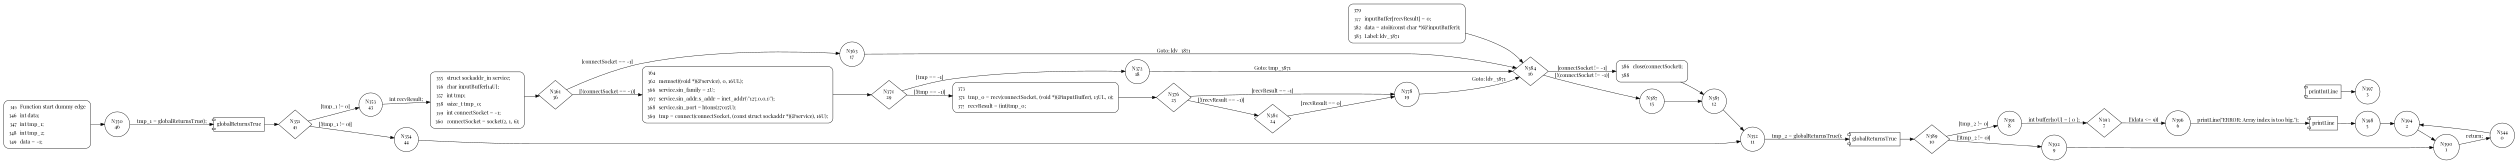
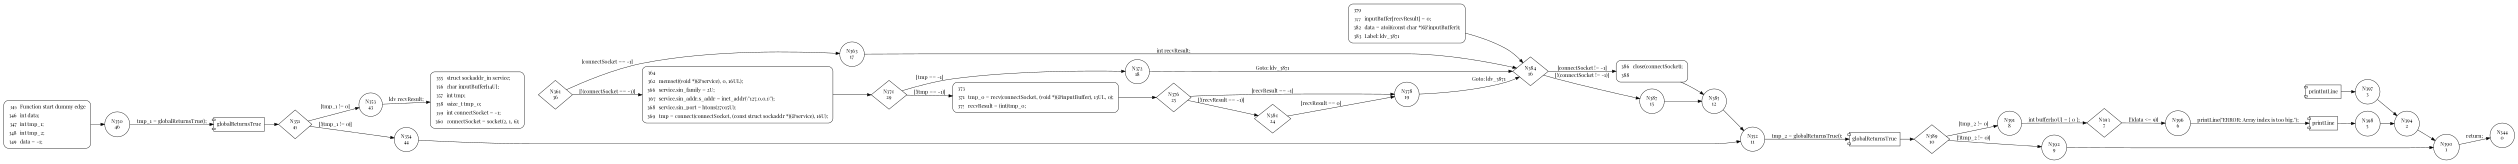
  digraph {
    fontname="Playfair Display"
    rankdir=LR
    node [fontname="Playfair Display" shape=circle]
    edge [fontname="Playfair Display"]
    n1 [label="N350\n46"]
    n2 [label=globalReturnsTrue shape=component]
    n3 [label="N351\n45" shape=diamond]
    n4 [label="N353\n43"]
    n5 [label="N354\n44"]
    n6 [fillcolor=white label=<<table border="0" cellborder="0" cellpadding="3" bgcolor="white"><tr><td align="right">355</td><td align="left">struct sockaddr_in service;</td></tr><tr><td align="right">356</td><td align="left">char inputBuffer[14U];</td></tr><tr><td align="right">357</td><td align="left">int tmp;</td></tr><tr><td align="right">358</td><td align="left">ssize_t tmp_0;</td></tr><tr><td align="right">359</td><td align="left">int connectSocket = -1;</td></tr><tr><td align="right">360</td><td align="left">connectSocket = socket(2, 1, 6);</td></tr></table>> penwidth=1 shape=Mrecord style="filled,bold"]
    n7 [label="N352\n11"]
    n8 [label="N361\n36" shape=diamond]
    n9 [label=globalReturnsTrue shape=component]
    n10 [label="N389\n10" shape=diamond]
    n11 [label="N391\n8"]
    n12 [label="N392\n9"]
    n13 [label="N393\n7" shape=diamond]
    n14 [label="N390\n1"]
    n15 [label="N396\n6"]
    n16 [label="N344\n0"]
    n17 [label=printLine shape=component]
    n18 [label=printIntLine shape=component]
    n19 [label="N397\n3"]
    n20 [label="N398\n5"]
    n21 [label="N394\n2"]
    n22 [label="N363\n17"]
    n23 [fillcolor=white label=<<table border="0" cellborder="0" cellpadding="3" bgcolor="white"><tr><td align="right">364</td><td align="left"></td></tr><tr><td align="right">362</td><td align="left">memset((void *)(&amp;service), 0, 16UL);</td></tr><tr><td align="right">366</td><td align="left">service.sin_family = 2U;</td></tr><tr><td align="right">367</td><td align="left">service.sin_addr.s_addr = inet_addr(\&quot;127.0.0.1\&quot;);</td></tr><tr><td align="right">368</td><td align="left">service.sin_port = htons(27015U);</td></tr><tr><td align="right">369</td><td align="left">tmp = connect(connectSocket, (const struct sockaddr *)(&amp;service), 16U);</td></tr></table>> penwidth=1 shape=Mrecord style="filled,bold"]
    n24 [label="N384\n16" shape=diamond]
    n25 [label="N370\n29" shape=diamond]
    n26 [fillcolor=white label=<<table border="0" cellborder="0" cellpadding="3" bgcolor="white"><tr><td align="right">386</td><td align="left">close(connectSocket);</td></tr><tr><td align="right">388</td><td align="left"></td></tr></table>> penwidth=1 shape=Mrecord style="filled,bold"]
    n27 [label="N387\n15"]
    n28 [label="N372\n18"]
    n29 [fillcolor=white label=<<table border="0" cellborder="0" cellpadding="3" bgcolor="white"><tr><td align="right">373</td><td align="left"></td></tr><tr><td align="right">371</td><td align="left">tmp_0 = recv(connectSocket, (void *)(&amp;inputBuffer), 13UL, 0);</td></tr><tr><td align="right">375</td><td align="left">recvResult = (int)tmp_0;</td></tr></table>> penwidth=1 shape=Mrecord style="filled,bold"]
    n30 [label="N376\n25" shape=diamond]
    n31 [label="N378\n19"]
    n32 [label="N380\n24" shape=diamond]
    n33 [fillcolor=white label=<<table border="0" cellborder="0" cellpadding="3" bgcolor="white"><tr><td align="right">379</td><td align="left"></td></tr><tr><td align="right">377</td><td align="left">inputBuffer[recvResult] = 0;</td></tr><tr><td align="right">382</td><td align="left">data = atoi((const char *)(&amp;inputBuffer));</td></tr><tr><td align="right">383</td><td align="left">Label: ldv_3871</td></tr></table>> penwidth=1 shape=Mrecord style="filled,bold"]
    n34 [label="N385\n12"]
    n35 [fillcolor=white label=<<table border="0" cellborder="0" cellpadding="3" bgcolor="white"><tr><td align="right">345</td><td align="left">Function start dummy edge</td></tr><tr><td align="right">346</td><td align="left">int data;</td></tr><tr><td align="right">347</td><td align="left">int tmp_1;</td></tr><tr><td align="right">348</td><td align="left">int tmp_2;</td></tr><tr><td align="right">349</td><td align="left">data = -1;</td></tr></table>> penwidth=1 shape=Mrecord style="filled,bold"]
    n1 -> n2 [label="tmp_1 = globalReturnsTrue();"]
    n2 -> n3
    n3 -> n4 [label="[tmp_1 != 0]"]
    n3 -> n5 [label="[!(tmp_1 != 0)]"]
-   n4 -> n6 [label="int recvResult;"]
+   n4 -> n6 [label="ldv recvResult;"]
    n5 -> n7
-   n6 -> n8
    n7 -> n9 [label="tmp_2 = globalReturnsTrue();"]
    n8 -> n22 [label="[connectSocket == -1]"]
    n8 -> n23 [label="[!(connectSocket == -1)]"]
    n9 -> n10
    n10 -> n11 [label="[tmp_2 != 0]"]
    n10 -> n12 [label="[!(tmp_2 != 0)]"]
    n11 -> n13 [label="int buffer[10U] = { 0 };"]
    n12 -> n14
    n13 -> n15 [label="[!(data <= 9)]"]
    n14 -> n16 [label="return;"]
    n15 -> n17 [label="printLine(\"ERROR: Array index is too big.\");"]
    n17 -> n20
    n18 -> n19
-   n16 -> n21
+   n19 -> n21
    n20 -> n21
    n21 -> n14
-   n22 -> n24 [label="Goto: ldv_3871"]
+   n22 -> n24 [label="int recvResult;"]
    n23 -> n25
    n24 -> n26 [label="[connectSocket != -1]"]
    n24 -> n27 [label="[!(connectSocket != -1)]"]
    n25 -> n28 [label="[tmp == -1]"]
    n25 -> n29 [label="[!(tmp == -1)]"]
    n26 -> n34
    n27 -> n34
-   n28 -> n24 [label="Goto: tmp_3871"]
+   n28 -> n24 [label="Goto: ldv_3871"]
    n29 -> n30
    n30 -> n31 [label="[recvResult == -1]"]
    n30 -> n32 [label="[!(recvResult == -1)]"]
    n31 -> n24 [label="Goto: ldv_3871"]
    n32 -> n31 [label="[recvResult == 0]"]
    n33 -> n24
    n34 -> n7
    n35 -> n1
  }
